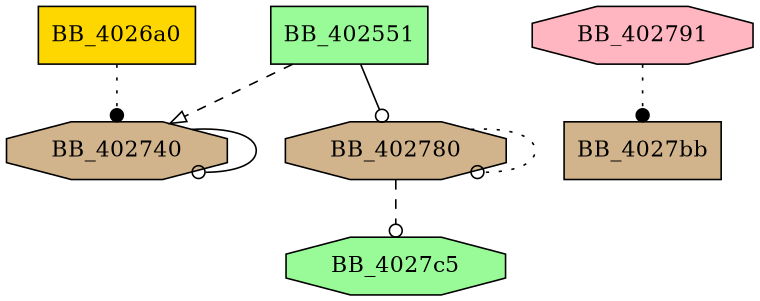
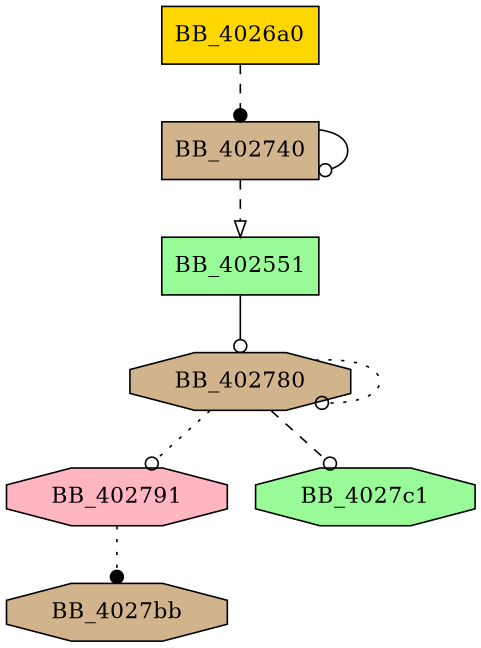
  digraph {
    node [fillcolor=tan shape=octagon style=filled]
    edge [arrowhead=odot style=dotted]
    BB_4026a0 [fillcolor=gold shape=box]
-   BB_402740
+   BB_402740 [shape=box]
    n3 [fillcolor=palegreen label=BB_402551 shape=box]
    BB_402780
    BB_402791 [fillcolor=lightpink]
-   BB_4027c5 [fillcolor=palegreen]
-   BB_4027bb [shape=box]
-   BB_4026a0 -> BB_402740 [arrowhead=dot]
+   BB_4027c5 [fillcolor=palegreen label=BB_4027c1]
+   BB_4027bb
+   BB_4026a0 -> BB_402740 [arrowhead=dot style=dashed]
    BB_402740 -> BB_402740 [style=solid]
-   n3 -> BB_402740 [arrowhead=onormal style=dashed]
+   BB_402740 -> n3 [arrowhead=onormal style=dashed]
    n3 -> BB_402780 [style=solid]
    BB_402780 -> BB_402780
+   BB_402780 -> BB_402791
    BB_402780 -> BB_4027c5 [style=dashed]
    BB_402791 -> BB_4027bb [arrowhead=dot]
  }
